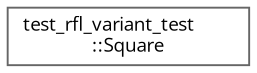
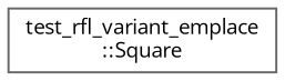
  digraph {
    rankdir=LR
    fontname="Open Sans"
-   n1 [color=grey40 fillcolor=white fontname="Open Sans" fontsize=10 height=0.2 label="test_rfl_variant_test\l::Square" shape=box style=filled width=0.4]
+   n1 [color=grey40 fillcolor=white fontname="Open Sans" fontsize=10 height=0.2 label="test_rfl_variant_emplace\l::Square" shape=box style=filled width=0.4]
  }
